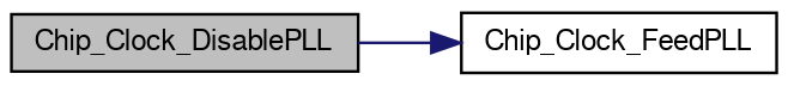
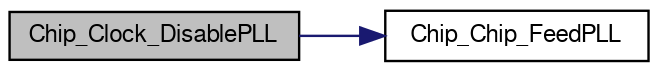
  digraph {
    rankdir=LR
    node [color=black fontname=FreeSans fontsize=10 shape=record style=filled]
    n1 [fillcolor=grey75 fontcolor=black height=0.2 label=Chip_Clock_DisablePLL width=0.4]
-   n2 [fillcolor=white height=0.2 label=Chip_Clock_FeedPLL width=0.4]
+   n2 [fillcolor=white height=0.2 label=Chip_Chip_FeedPLL width=0.4]
    n1 -> n2 [color=midnightblue fontname=FreeSans fontsize=10 labelfontname=FreeSans labelfontsize=10 style=solid]
  }
